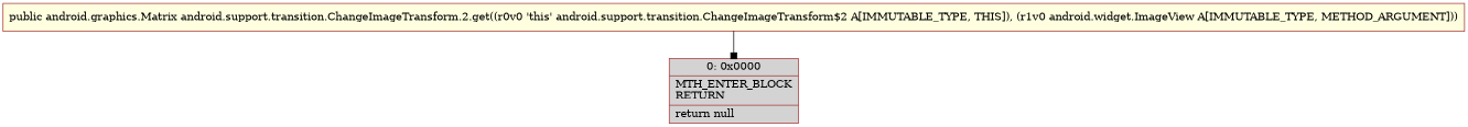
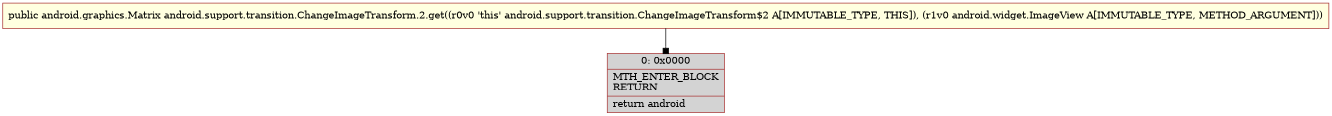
  digraph {
    node [shape=record style=filled color=brown]
-   n1 [label="{0\:\ 0x0000|MTH_ENTER_BLOCK\lRETURN\l|return null\l}" fillcolor=lightgrey]
+   n1 [label="{0\:\ 0x0000|MTH_ENTER_BLOCK\lRETURN\l|return android\l}" fillcolor=lightgrey]
    n2 [label="{public android.graphics.Matrix android.support.transition.ChangeImageTransform.2.get((r0v0 'this' android.support.transition.ChangeImageTransform$2 A[IMMUTABLE_TYPE, THIS]), (r1v0 android.widget.ImageView A[IMMUTABLE_TYPE, METHOD_ARGUMENT])) }" fillcolor=lightyellow]
    n2 -> n1 [color=black arrowhead=box]
  }
